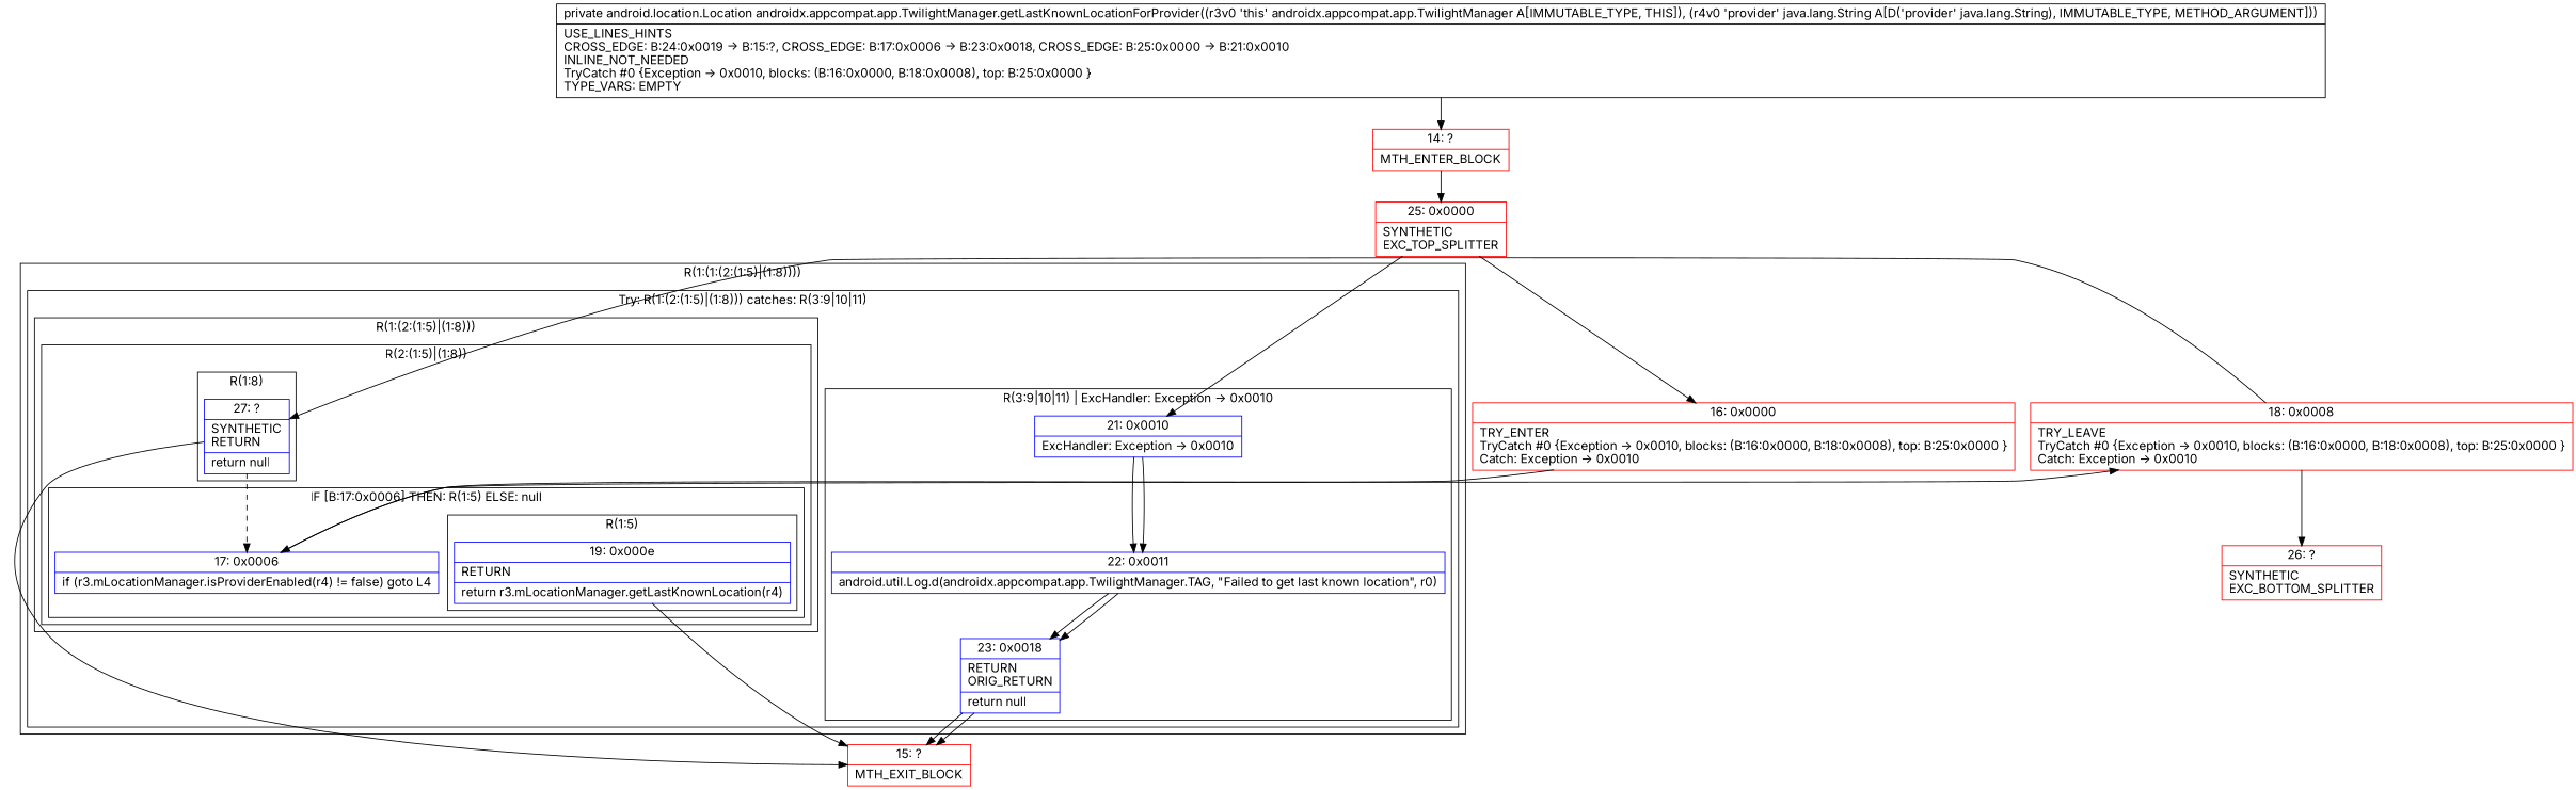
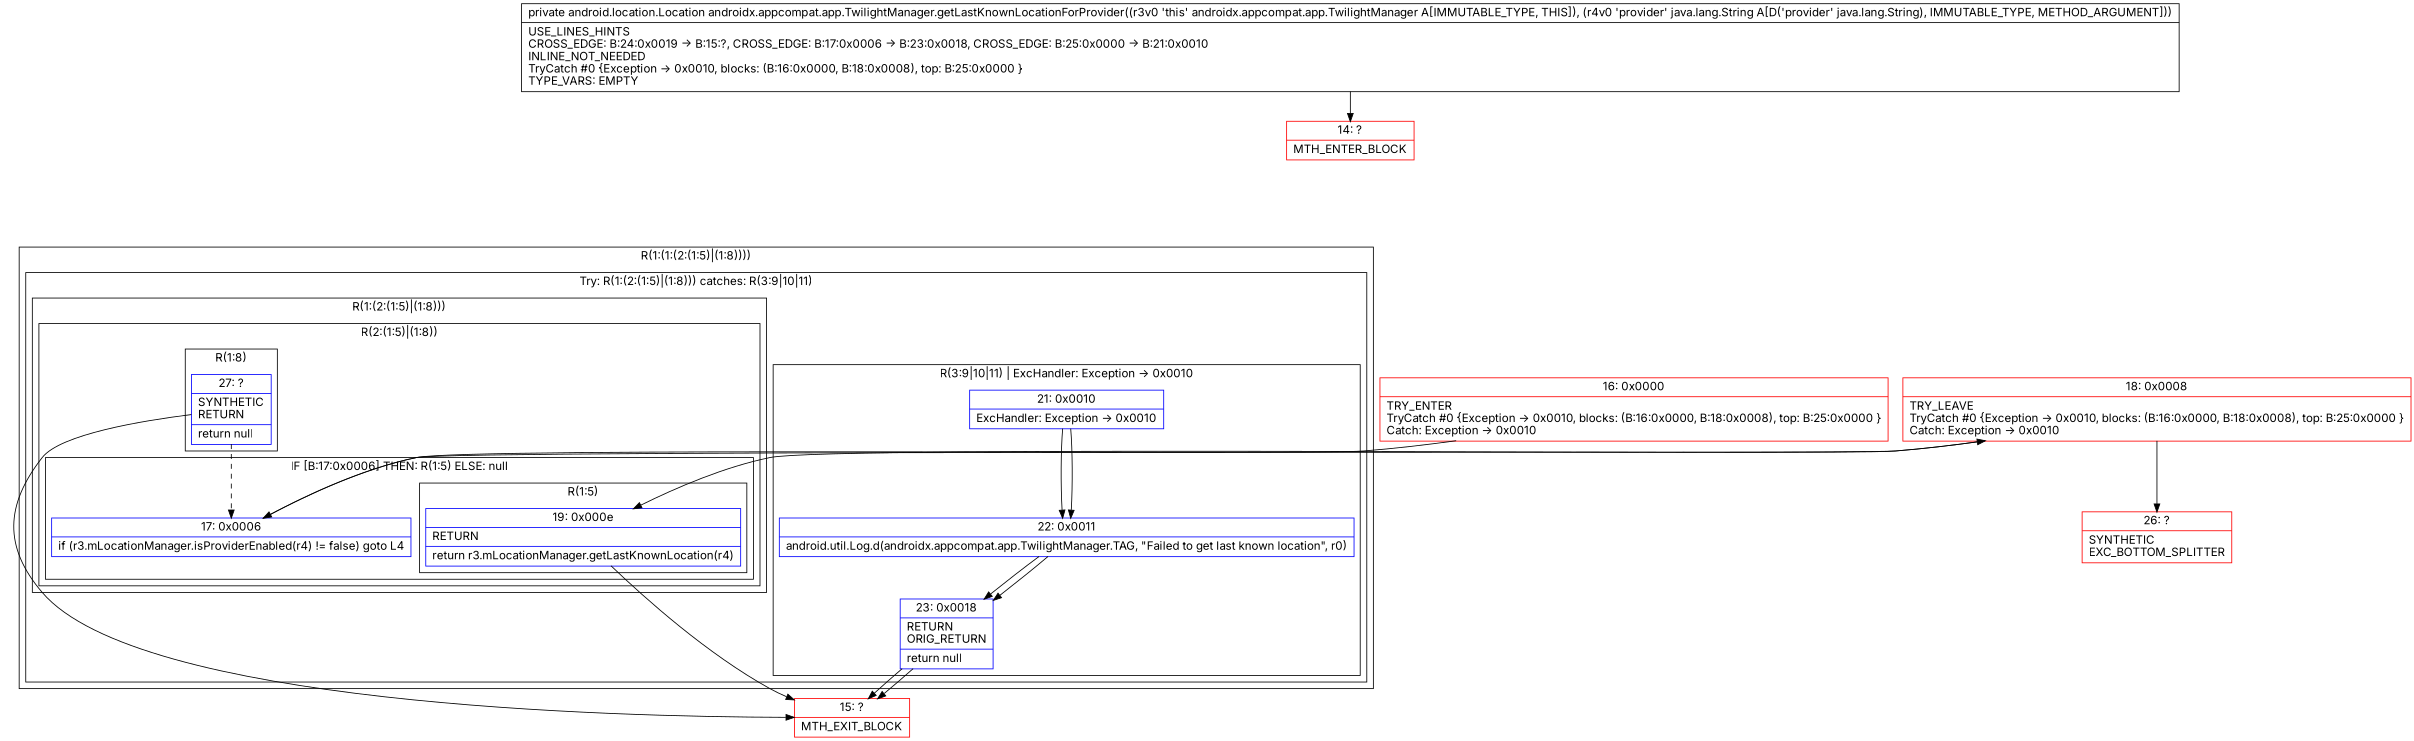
  digraph {
    fontname=Inter
    node [color=blue fontname=Inter shape=record]
    edge [fontname=Inter]
    n1 [label="{19\:\ 0x000e|RETURN\l|return r3.mLocationManager.getLastKnownLocation(r4)\l}"]
    n2 [label="{17\:\ 0x0006|if (r3.mLocationManager.isProviderEnabled(r4) != false) goto L4\l}"]
    n3 [label="{27\:\ ?|SYNTHETIC\lRETURN\l|return null\l}"]
    n4 [label="{21\:\ 0x0010|ExcHandler: Exception \-\> 0x0010\l}"]
    n5 [label="{22\:\ 0x0011|android.util.Log.d(androidx.appcompat.app.TwilightManager.TAG, \"Failed to get last known location\", r0)\l}"]
    n6 [label="{23\:\ 0x0018|RETURN\lORIG_RETURN\l|return null\l}"]
    n7 [color=red label="{15\:\ ?|MTH_EXIT_BLOCK\l}"]
    n8 [color=red label="{18\:\ 0x0008|TRY_LEAVE\lTryCatch #0 \{Exception \-\> 0x0010, blocks: (B:16:0x0000, B:18:0x0008), top: B:25:0x0000 \}\lCatch: Exception \-\> 0x0010\l}"]
    n9 [color=red label="{26\:\ ?|SYNTHETIC\lEXC_BOTTOM_SPLITTER\l}"]
    n10 [color=red label="{14\:\ ?|MTH_ENTER_BLOCK\l}"]
-   n11 [color=red label="{25\:\ 0x0000|SYNTHETIC\lEXC_TOP_SPLITTER\l}"]
    n12 [color=red label="{16\:\ 0x0000|TRY_ENTER\lTryCatch #0 \{Exception \-\> 0x0010, blocks: (B:16:0x0000, B:18:0x0008), top: B:25:0x0000 \}\lCatch: Exception \-\> 0x0010\l}"]
    n13 [label="{private android.location.Location androidx.appcompat.app.TwilightManager.getLastKnownLocationForProvider((r3v0 'this' androidx.appcompat.app.TwilightManager A[IMMUTABLE_TYPE, THIS]), (r4v0 'provider' java.lang.String A[D('provider' java.lang.String), IMMUTABLE_TYPE, METHOD_ARGUMENT]))  | USE_LINES_HINTS\lCROSS_EDGE: B:24:0x0019 \-\> B:15:?, CROSS_EDGE: B:17:0x0006 \-\> B:23:0x0018, CROSS_EDGE: B:25:0x0000 \-\> B:21:0x0010\lINLINE_NOT_NEEDED\lTryCatch #0 \{Exception \-\> 0x0010, blocks: (B:16:0x0000, B:18:0x0008), top: B:25:0x0000 \}\lTYPE_VARS: EMPTY\l}" color=""]
    subgraph cluster_1 {
      label="R(1:(1:(2:(1:5)|(1:8))))"
      subgraph cluster_2 {
        label="Try: R(1:(2:(1:5)|(1:8))) catches: R(3:9|10|11)"
        subgraph cluster_3 {
          label="R(1:(2:(1:5)|(1:8)))"
          subgraph cluster_4 {
            label="R(2:(1:5)|(1:8))"
            subgraph cluster_5 {
              label="IF [B:17:0x0006] THEN: R(1:5) ELSE: null"
              n2
              subgraph cluster_6 {
                label="R(1:5)"
                n1
              }
            }
            subgraph cluster_7 {
              label="R(1:8)"
              n3
            }
          }
        }
        subgraph cluster_8 {
          label="R(3:9|10|11) | ExcHandler: Exception \-\> 0x0010\l"
          n4
          n5
          n6
        }
      }
    }
    subgraph cluster_9 {
      label="R(3:9|10|11) | ExcHandler: Exception \-\> 0x0010\l"
    }
    n1 -> n7
    n2 -> n8
    n3 -> n2 [style=dashed]
    n3 -> n7
    n4 -> n5
    n4 -> n5
    n5 -> n6
    n5 -> n6
    n6 -> n7
    n6 -> n7
-   n8 -> n3
+   n8 -> n1
    n8 -> n9
-   n10 -> n11
-   n11 -> n4
-   n11 -> n12
    n12 -> n2
    n13 -> n10
  }
